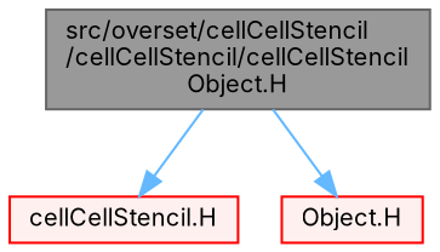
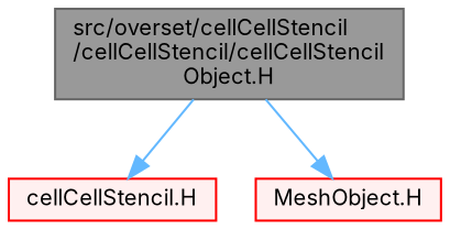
  digraph {
    fontname=Inter
    node [color=red fillcolor="#FFF0F0" fontname=Inter fontsize=10 shape=box style=filled]
    edge [color=steelblue1 fontname=Inter fontsize=10 labelfontname=Helvetica labelfontsize=10 style=solid]
    n1 [color=gray40 fillcolor=grey60 fontcolor=black height=0.2 label="src/overset/cellCellStencil\l/cellCellStencil/cellCellStencil\lObject.H" width=0.4]
    n2 [height=0.2 label="cellCellStencil.H" width=0.4]
-   n3 [height=0.2 label="Object.H" width=0.4]
+   n3 [height=0.2 label="MeshObject.H" width=0.4]
    n1 -> n2
    n1 -> n3
  }
